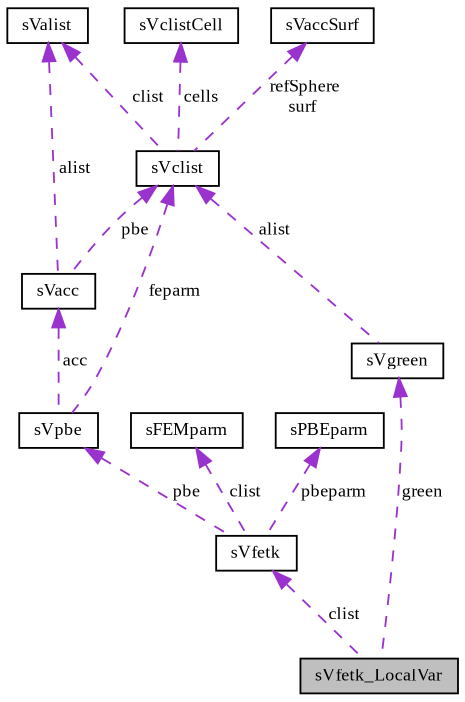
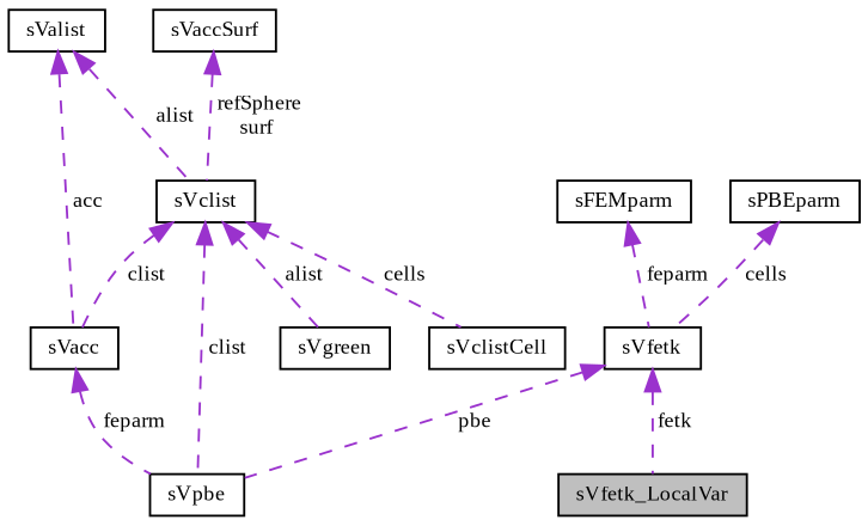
  digraph {
    fontname="Liberation Serif"
    node [color=black fillcolor=white fontname="Liberation Serif" fontsize=10 shape=record style=filled]
    edge [color=darkorchid3 dir=back fontname="Liberation Serif" fontsize=10 labelfontname=FreeSans labelfontsize=10 style=dashed]
    n1 [fillcolor=grey75 fontcolor=black height=0.2 label=sVfetk_LocalVar width=0.4]
    n2 [height=0.2 label=sVfetk width=0.4]
    n3 [height=0.2 label=sValist width=0.4]
    n4 [height=0.2 label=sVacc width=0.4]
    n5 [height=0.2 label=sVclist width=0.4]
    n6 [height=0.2 label=sVpbe width=0.4]
    n7 [height=0.2 label=sVgreen width=0.4]
    n8 [height=0.2 label=sVclistCell width=0.4]
    n9 [height=0.2 label=sVaccSurf width=0.4]
    n10 [height=0.2 label=sFEMparm width=0.4]
    n11 [height=0.2 label=sPBEparm width=0.4]
-   n2 -> n1 [label=" clist"]
-   n3 -> n4 [label=" alist"]
-   n3 -> n5 [label=" clist"]
-   n4 -> n6 [label=" acc"]
-   n5 -> n4 [label=" pbe"]
-   n5 -> n6 [label=" feparm"]
+   n2 -> n1 [label=" fetk"]
+   n3 -> n4 [label=" acc"]
+   n3 -> n5 [label=" alist"]
+   n4 -> n6 [label=" feparm"]
+   n5 -> n4 [label=" clist"]
+   n5 -> n6 [label=" clist"]
    n5 -> n7 [label=" alist"]
-   n6 -> n2 [label=" pbe"]
-   n7 -> n1 [label=" green"]
-   n8 -> n5 [label=" cells"]
+   n2 -> n6 [label=" pbe"]
+   n5 -> n8 [label=" cells"]
    n9 -> n5 [label=" refSphere\nsurf"]
-   n10 -> n2 [label=" clist"]
-   n11 -> n2 [label=" pbeparm"]
+   n10 -> n2 [label=" feparm"]
+   n11 -> n2 [label=" cells"]
  }
